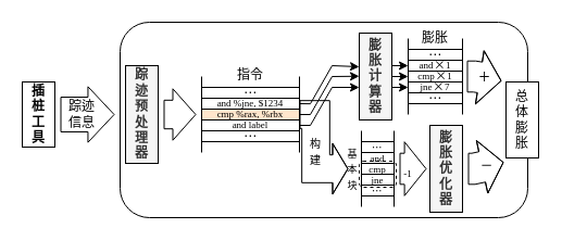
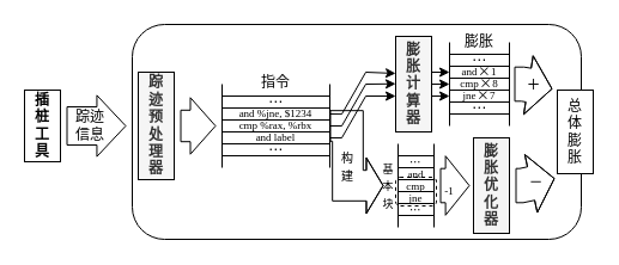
  <mxCell id="0" />
  <mxCell id="1" parent="0" />
  <mxCell id="2" value="" style="group;fontFamily=mono;" parent="1" vertex="1" connectable="0"><mxGeometry x="375" y="35" width="50" height="70" as="geometry" /></mxCell>
- <mxCell id="3" value="cmp&amp;nbsp;⨉ 1" style="rounded=0;whiteSpace=wrap;html=1;fontSize=9;fontFamily=mono;" parent="2" vertex="1"><mxGeometry y="30" width="50" height="10" as="geometry" /></mxCell>
+ <mxCell id="3" value="cmp&amp;nbsp;⨉ 8" style="rounded=0;whiteSpace=wrap;html=1;fontSize=9;fontFamily=mono;" parent="2" vertex="1"><mxGeometry y="30" width="50" height="10" as="geometry" /></mxCell>
  <mxCell id="4" value="jne&amp;nbsp;⨉ 7" style="rounded=0;whiteSpace=wrap;html=1;fontSize=9;fontFamily=mono;" parent="2" vertex="1"><mxGeometry y="40" width="50" height="10" as="geometry" /></mxCell>
  <mxCell id="5" value="and&amp;nbsp;⨉ 1" style="rounded=0;whiteSpace=wrap;html=1;fontSize=9;fontFamily=mono;" parent="2" vertex="1"><mxGeometry y="20" width="50" height="10" as="geometry" /></mxCell>
  <mxCell id="6" value="&lt;span style=&quot;font-size: 12px;&quot;&gt;⋯&lt;/span&gt;" style="rounded=0;whiteSpace=wrap;html=1;fontSize=10;fontFamily=mono;" parent="2" vertex="1"><mxGeometry y="10" width="50" height="10" as="geometry" /></mxCell>
  <mxCell id="7" value="&lt;span style=&quot;font-size: 12px;&quot;&gt;⋯&lt;/span&gt;" style="rounded=0;whiteSpace=wrap;html=1;fontSize=10;fontFamily=mono;" parent="2" vertex="1"><mxGeometry y="50" width="50" height="10" as="geometry" /></mxCell>
  <mxCell id="8" value="" style="endArrow=none;html=1;rounded=0;fontSize=10;fontFamily=mono;" parent="2" edge="1"><mxGeometry width="50" height="50" relative="1" as="geometry"><mxPoint x="50" y="70" as="sourcePoint" /><mxPoint x="50" as="targetPoint" /></mxGeometry></mxCell>
  <mxCell id="9" value="" style="endArrow=none;html=1;rounded=0;fontSize=10;fontFamily=mono;" parent="2" edge="1"><mxGeometry width="50" height="50" relative="1" as="geometry"><mxPoint y="70" as="sourcePoint" /><mxPoint as="targetPoint" /></mxGeometry></mxCell>
  <mxCell id="10" value="" style="rounded=1;whiteSpace=wrap;html=1;fontFamily=mono;fontSize=6;fillColor=none;" parent="1" vertex="1"><mxGeometry x="110" y="20" width="375" height="180" as="geometry" /></mxCell>
  <mxCell id="11" value="" style="shape=flexArrow;endArrow=classic;html=1;rounded=0;fontFamily=mono;fontSize=9;width=25.631;endSize=4.336;startSize=6.547;" parent="1" edge="1"><mxGeometry width="50" height="50" relative="1" as="geometry"><mxPoint x="275" y="105" as="sourcePoint" /><mxPoint x="320" y="155" as="targetPoint" /><Array as="points"><mxPoint x="290" y="105" /><mxPoint x="290" y="155" /></Array></mxGeometry></mxCell>
  <mxCell id="12" value="" style="group;fontFamily=mono;" parent="1" vertex="1" connectable="0"><mxGeometry x="185" y="70" width="90" height="70" as="geometry" /></mxCell>
- <mxCell id="13" value="cmp %rax, %rbx" style="rounded=0;whiteSpace=wrap;html=1;fontSize=9;fontFamily=mono;fillColor=#ffe6cc;" parent="12" vertex="1"><mxGeometry y="30" width="90.0" height="10" as="geometry" /></mxCell>
+ <mxCell id="13" value="cmp %rax, %rbx" style="rounded=0;whiteSpace=wrap;html=1;fontSize=9;fontFamily=mono;" parent="12" vertex="1"><mxGeometry y="30" width="90.0" height="10" as="geometry" /></mxCell>
  <mxCell id="14" value="and label" style="rounded=0;whiteSpace=wrap;html=1;fontSize=9;fontFamily=mono;" parent="12" vertex="1"><mxGeometry y="40" width="90.0" height="10" as="geometry" /></mxCell>
  <mxCell id="15" value="and %jne, $1234" style="rounded=0;whiteSpace=wrap;html=1;fontSize=9;fontFamily=mono;" parent="12" vertex="1"><mxGeometry y="20" width="90.0" height="10" as="geometry" /></mxCell>
  <mxCell id="16" value="&lt;span style=&quot;font-size: 12px;&quot;&gt;⋯&lt;/span&gt;" style="rounded=0;whiteSpace=wrap;html=1;fontSize=10;fontFamily=mono;" parent="12" vertex="1"><mxGeometry y="50" width="90.0" height="10" as="geometry" /></mxCell>
  <mxCell id="17" value="" style="endArrow=none;html=1;rounded=0;fontSize=10;fontFamily=mono;" parent="12" edge="1"><mxGeometry width="50" height="50" relative="1" as="geometry"><mxPoint y="70" as="sourcePoint" /><mxPoint as="targetPoint" /></mxGeometry></mxCell>
  <mxCell id="18" value="" style="endArrow=none;html=1;rounded=0;fontSize=10;fontFamily=mono;" parent="12" edge="1"><mxGeometry width="50" height="50" relative="1" as="geometry"><mxPoint x="90.0" y="70" as="sourcePoint" /><mxPoint x="90.0" as="targetPoint" /></mxGeometry></mxCell>
  <mxCell id="19" value="&lt;span style=&quot;font-size: 12px;&quot;&gt;⋯&lt;/span&gt;" style="rounded=0;whiteSpace=wrap;html=1;fontSize=10;fontFamily=mono;" parent="12" vertex="1"><mxGeometry y="10" width="90.0" height="10" as="geometry" /></mxCell>
  <mxCell id="20" value="" style="endArrow=classic;html=1;rounded=0;fontFamily=mono;" parent="1" target="5" edge="1"><mxGeometry width="50" height="50" relative="1" as="geometry"><mxPoint x="345" y="60" as="sourcePoint" /><mxPoint x="395" y="15" as="targetPoint" /></mxGeometry></mxCell>
  <mxCell id="21" value="" style="endArrow=classic;html=1;rounded=0;fontFamily=mono;" parent="1" target="3" edge="1"><mxGeometry width="50" height="50" relative="1" as="geometry"><mxPoint x="345" y="70" as="sourcePoint" /><mxPoint x="365" y="70" as="targetPoint" /></mxGeometry></mxCell>
  <mxCell id="22" value="" style="endArrow=classic;html=1;rounded=0;fontFamily=mono;" parent="1" target="4" edge="1"><mxGeometry width="50" height="50" relative="1" as="geometry"><mxPoint x="345" y="80" as="sourcePoint" /><mxPoint x="365" y="80" as="targetPoint" /></mxGeometry></mxCell>
  <mxCell id="23" value="指令" style="text;html=1;strokeColor=none;fillColor=none;align=center;verticalAlign=middle;whiteSpace=wrap;rounded=0;fontFamily=mono;rotation=0;" parent="1" vertex="1"><mxGeometry x="210" y="64" width="40" height="10" as="geometry" /></mxCell>
  <mxCell id="24" value="" style="shape=flexArrow;endArrow=classic;html=1;rounded=0;fontFamily=mono;fontSize=9;endWidth=18.318;endSize=7.686;width=31.944;" parent="1" edge="1"><mxGeometry width="50" height="50" relative="1" as="geometry"><mxPoint x="55" y="105" as="sourcePoint" /><mxPoint x="105" y="105" as="targetPoint" /></mxGeometry></mxCell>
  <mxCell id="25" value="踪迹&lt;br&gt;信息" style="text;html=1;strokeColor=none;fillColor=none;align=center;verticalAlign=middle;whiteSpace=wrap;rounded=0;fontFamily=mono;spacing=-2;" parent="1" vertex="1"><mxGeometry x="55" y="90" width="40" height="30" as="geometry" /></mxCell>
  <mxCell id="26" value="" style="shape=flexArrow;endArrow=classic;html=1;rounded=0;fontFamily=mono;fontSize=9;width=26.389;endSize=6.667;" parent="1" edge="1"><mxGeometry width="50" height="50" relative="1" as="geometry"><mxPoint x="150" y="105" as="sourcePoint" /><mxPoint x="180" y="105" as="targetPoint" /></mxGeometry></mxCell>
  <mxCell id="27" value="" style="endArrow=classic;html=1;rounded=0;fontFamily=mono;exitX=1;exitY=0.5;exitDx=0;exitDy=0;" parent="1" source="14" edge="1"><mxGeometry width="50" height="50" relative="1" as="geometry"><mxPoint x="275" y="115" as="sourcePoint" /><mxPoint x="330" y="80" as="targetPoint" /><Array as="points"><mxPoint x="285" y="115" /><mxPoint x="305" y="80" /></Array></mxGeometry></mxCell>
  <mxCell id="28" value="" style="endArrow=classic;html=1;rounded=0;fontFamily=mono;exitX=1;exitY=0.5;exitDx=0;exitDy=0;entryX=0.5;entryY=0;entryDx=0;entryDy=0;" parent="1" source="13" edge="1"><mxGeometry width="50" height="50" relative="1" as="geometry"><mxPoint x="275" y="105.001" as="sourcePoint" /><mxPoint x="330.002" y="69.738" as="targetPoint" /><Array as="points"><mxPoint x="285" y="105" /><mxPoint x="305" y="70" /></Array></mxGeometry></mxCell>
  <mxCell id="29" value="" style="endArrow=classic;html=1;rounded=0;fontFamily=mono;exitX=1;exitY=0.5;exitDx=0;exitDy=0;" parent="1" source="15" edge="1"><mxGeometry width="50" height="50" relative="1" as="geometry"><mxPoint x="275" y="95.002" as="sourcePoint" /><mxPoint x="330" y="61" as="targetPoint" /><Array as="points"><mxPoint x="285" y="95.12" /><mxPoint x="305" y="60" /></Array></mxGeometry></mxCell>
  <mxCell id="30" value="" style="shape=flexArrow;endArrow=classic;html=1;rounded=0;fontFamily=mono;fontSize=9;width=28.611;endSize=6.297;" parent="1" edge="1"><mxGeometry width="50" height="50" relative="1" as="geometry"><mxPoint x="367" y="155" as="sourcePoint" /><mxPoint x="392" y="155" as="targetPoint" /></mxGeometry></mxCell>
  <mxCell id="31" value="&lt;font style=&quot;font-size: 18px;&quot;&gt;−&lt;/font&gt;" style="shape=flexArrow;endArrow=classic;html=1;rounded=0;fontFamily=mono;fontSize=9;width=28.611;endSize=6.297;" parent="1" edge="1"><mxGeometry width="50" height="50" relative="1" as="geometry"><mxPoint x="430" y="155" as="sourcePoint" /><mxPoint x="463" y="149" as="targetPoint" /><Array as="points"><mxPoint x="435" y="155" /></Array></mxGeometry></mxCell>
  <mxCell id="32" value="&lt;font style=&quot;font-size: 18px;&quot;&gt;+&lt;/font&gt;" style="shape=flexArrow;endArrow=classic;html=1;rounded=0;fontFamily=mono;fontSize=9;width=28.611;endSize=6.297;" parent="1" edge="1"><mxGeometry width="50" height="50" relative="1" as="geometry"><mxPoint x="429" y="70" as="sourcePoint" /><mxPoint x="461" y="74" as="targetPoint" /><Array as="points"><mxPoint x="436" y="70" /></Array></mxGeometry></mxCell>
  <mxCell id="33" value="膨胀" style="text;html=1;strokeColor=none;fillColor=none;align=center;verticalAlign=middle;whiteSpace=wrap;rounded=0;fontFamily=mono;rotation=0;" parent="1" vertex="1"><mxGeometry x="380" y="30" width="40" height="10" as="geometry" /></mxCell>
  <mxCell id="34" value="&lt;span style=&quot;font-size: 10px;&quot;&gt;构&lt;br&gt;建&lt;br&gt;&lt;/span&gt;" style="text;html=1;strokeColor=none;fillColor=none;align=center;verticalAlign=middle;whiteSpace=wrap;rounded=0;fontFamily=mono;rotation=0;" parent="1" vertex="1"><mxGeometry x="285" y="133.75" width="10" height="10" as="geometry" /></mxCell>
  <mxCell id="35" value="&lt;font style=&quot;font-size: 9px;&quot; face=&quot;mono&quot;&gt;基&lt;br&gt;本&lt;br&gt;块&lt;/font&gt;" style="text;html=1;strokeColor=none;fillColor=none;align=center;verticalAlign=middle;whiteSpace=wrap;rounded=0;rotation=0;" parent="1" vertex="1"><mxGeometry x="309" y="150" width="30" height="10" as="geometry" /></mxCell>
  <mxCell id="36" value="&lt;font style=&quot;font-size: 9px;&quot;&gt;and&lt;/font&gt;" style="rounded=0;whiteSpace=wrap;html=1;fontFamily=mono;" parent="1" vertex="1"><mxGeometry x="332" y="140" width="30" height="10" as="geometry" /></mxCell>
  <mxCell id="37" value="&lt;font style=&quot;font-size: 10px;&quot;&gt;⋯&lt;/font&gt;" style="rounded=0;whiteSpace=wrap;html=1;fontFamily=mono;" parent="1" vertex="1"><mxGeometry x="332" y="130" width="30" height="10" as="geometry" /></mxCell>
  <mxCell id="38" value="&lt;font style=&quot;font-size: 10px;&quot;&gt;⋯&lt;/font&gt;" style="rounded=0;whiteSpace=wrap;html=1;fontFamily=mono;" parent="1" vertex="1"><mxGeometry x="332" y="170" width="30" height="10" as="geometry" /></mxCell>
  <mxCell id="39" value="" style="endArrow=none;html=1;rounded=0;fontFamily=mono;fontSize=9;" parent="1" edge="1"><mxGeometry width="50" height="50" relative="1" as="geometry"><mxPoint x="362" y="190" as="sourcePoint" /><mxPoint x="362" y="120" as="targetPoint" /></mxGeometry></mxCell>
  <mxCell id="40" value="" style="endArrow=none;html=1;rounded=0;fontFamily=mono;fontSize=9;" parent="1" edge="1"><mxGeometry width="50" height="50" relative="1" as="geometry"><mxPoint x="332" y="190" as="sourcePoint" /><mxPoint x="332" y="120" as="targetPoint" /></mxGeometry></mxCell>
  <mxCell id="41" value="&lt;font style=&quot;font-size: 9px;&quot;&gt;cmp&lt;/font&gt;" style="rounded=0;whiteSpace=wrap;html=1;fontFamily=mono;" parent="1" vertex="1"><mxGeometry x="332" y="150" width="30" height="10" as="geometry" /></mxCell>
  <mxCell id="42" value="&lt;font style=&quot;font-size: 9px;&quot;&gt;jne&lt;/font&gt;" style="rounded=0;whiteSpace=wrap;html=1;fontFamily=mono;" parent="1" vertex="1"><mxGeometry x="332" y="160" width="30" height="10" as="geometry" /></mxCell>
  <mxCell id="43" value="&lt;font style=&quot;font-size: 9px;&quot; face=&quot;mono&quot;&gt;-1&lt;/font&gt;" style="text;html=1;strokeColor=none;fillColor=none;align=center;verticalAlign=middle;whiteSpace=wrap;rounded=0;rotation=0;" parent="1" vertex="1"><mxGeometry x="370" y="154" width="10" height="10" as="geometry" /></mxCell>
  <mxCell id="44" value="" style="rounded=1;whiteSpace=wrap;html=1;fillColor=none;dashed=1;" parent="1" vertex="1"><mxGeometry x="330" y="148" width="34" height="24" as="geometry" /></mxCell>
  <mxCell id="45" value="&lt;b&gt;插&lt;br&gt;桩&lt;br&gt;工&lt;br&gt;具&lt;/b&gt;" style="rounded=0;whiteSpace=wrap;html=1;fontFamily=mono;rotation=0;flipH=1;" vertex="1" parent="1"><mxGeometry x="20" y="75" width="30" height="60" as="geometry" /></mxCell>
  <mxCell id="46" value="&lt;b&gt;踪&lt;br&gt;迹&lt;br&gt;预&lt;br&gt;处&lt;br&gt;理&lt;br&gt;器&lt;/b&gt;" style="rounded=0;whiteSpace=wrap;html=1;fontFamily=mono;fillColor=#f5f5f5;fontColor=#333333;strokeColor=#000000;rotation=0;" vertex="1" parent="1"><mxGeometry x="115" y="60" width="30" height="90" as="geometry" /></mxCell>
  <mxCell id="47" value="&lt;span style=&quot;font-size: 12px;&quot;&gt;&lt;b&gt;膨&lt;br&gt;胀&lt;br&gt;计&lt;br&gt;算&lt;br&gt;器&lt;/b&gt;&lt;br style=&quot;font-size: 8px;&quot;&gt;&lt;/span&gt;" style="rounded=0;whiteSpace=wrap;html=1;fontSize=8;fontFamily=mono;rotation=0;fillColor=#f5f5f5;fontColor=#333333;strokeColor=#000000;" vertex="1" parent="1"><mxGeometry x="330" y="30" width="30" height="80" as="geometry" /></mxCell>
  <mxCell id="48" value="&lt;font style=&quot;font-size: 12px;&quot;&gt;&lt;b&gt;膨&lt;br&gt;胀&lt;br&gt;优&lt;br&gt;化&lt;br&gt;器&lt;/b&gt;&lt;/font&gt;" style="rounded=0;whiteSpace=wrap;html=1;fontSize=8;fontFamily=mono;rotation=0;fillColor=#f5f5f5;fontColor=#333333;strokeColor=#000000;direction=south;" vertex="1" parent="1"><mxGeometry x="395" y="115" width="30" height="80" as="geometry" /></mxCell>
  <mxCell id="49" value="总&lt;br&gt;体&lt;br&gt;膨&lt;br&gt;胀" style="rounded=0;whiteSpace=wrap;html=1;fontFamily=mono;rotation=0;" vertex="1" parent="1"><mxGeometry x="465" y="75" width="30" height="70" as="geometry" /></mxCell>
